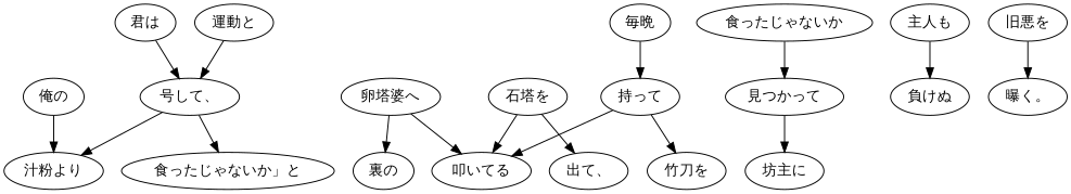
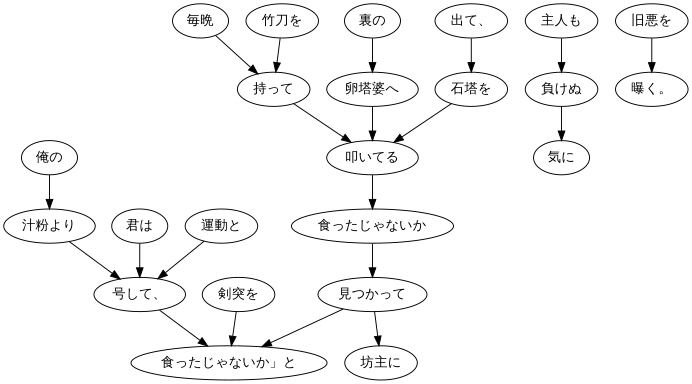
  digraph {
    fontname=Merriweather
    node [fontname=Merriweather]
    edge [fontname=Merriweather]
    n1 [label="俺の"]
    n2 [label="汁粉より"]
    n3 [label="号して、"]
    n4 [label="食ったじゃないか」と"]
    n5 [label="君は"]
    n6 [label="運動と"]
    n7 [label="毎晩"]
    n8 [label="持って"]
    n9 [label="叩いてる"]
    n10 [label="竹刀を"]
    n11 [label="食ったじゃないか"]
    n12 [label="裏の"]
    n13 [label="卵塔婆へ"]
    n14 [label="出て、"]
    n15 [label="石塔を"]
    n16 [label="見つかって"]
    n17 [label="坊主に"]
+   n18 [label="剣突を"]
    n19 [label="主人も"]
    n20 [label="負けぬ"]
+   n21 [label="気に"]
    n22 [label="曝く。"]
    n23 [label="旧悪を"]
    n1 -> n2
-   n3 -> n2
+   n2 -> n3
    n3 -> n4
    n5 -> n3
    n6 -> n3
    n7 -> n8
    n8 -> n9
-   n8 -> n10
+   n9 -> n11
+   n10 -> n8
    n11 -> n16
-   n13 -> n12
+   n12 -> n13
    n13 -> n9
-   n15 -> n14
+   n14 -> n15
    n15 -> n9
+   n16 -> n4
    n16 -> n17
+   n18 -> n4
    n19 -> n20
+   n20 -> n21
    n23 -> n22
  }
